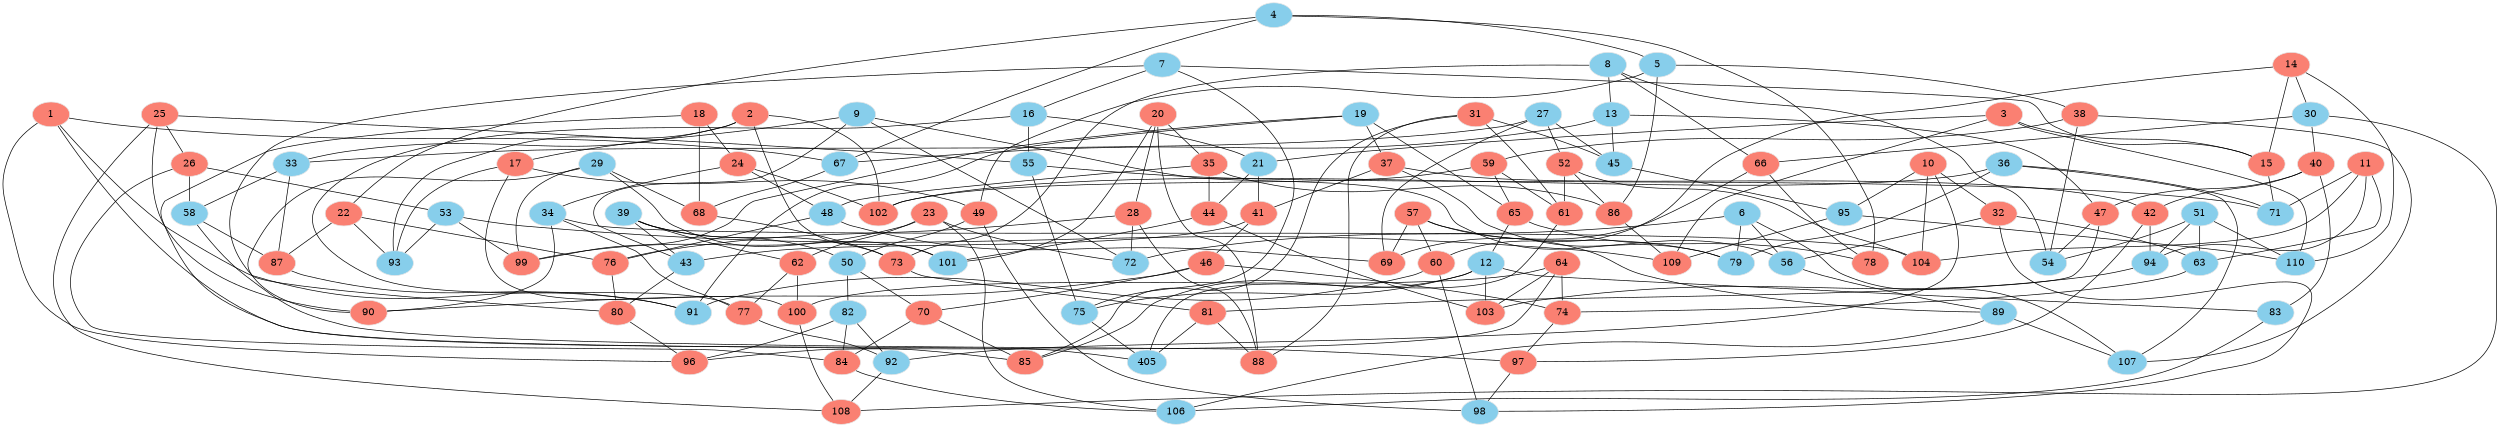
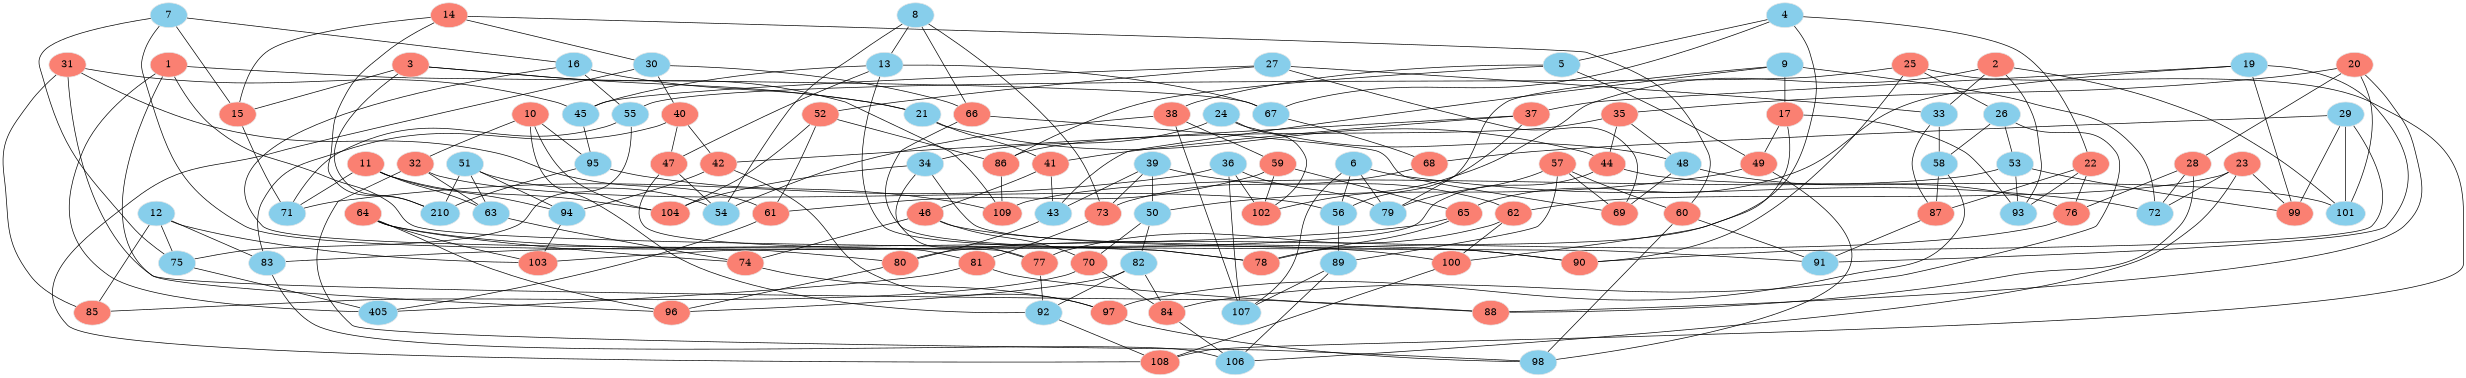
  graph {
    node [color=gray90 fillcolor=salmon style=filled]
    67 [fillcolor=skyblue]
    1
    91 [fillcolor=skyblue]
    96
    n5 [fillcolor=skyblue label=405]
    68
    33 [fillcolor=skyblue]
    2
    93 [fillcolor=skyblue]
    101 [fillcolor=skyblue]
    102
    87
    58 [fillcolor=skyblue]
    3
    15
    21 [fillcolor=skyblue]
    109
-   110 [fillcolor=skyblue]
+   110 [fillcolor=skyblue label=210]
    71 [fillcolor=skyblue]
    41
    44
    4 [fillcolor=skyblue]
    5 [fillcolor=skyblue]
    22
    78
    38
    49
    86
    76
    107 [fillcolor=skyblue]
    54 [fillcolor=skyblue]
    59
    98 [fillcolor=skyblue]
    50 [fillcolor=skyblue]
    6 [fillcolor=skyblue]
    56 [fillcolor=skyblue]
    72 [fillcolor=skyblue]
    79 [fillcolor=skyblue]
    89 [fillcolor=skyblue]
    7 [fillcolor=skyblue]
    16 [fillcolor=skyblue]
    75 [fillcolor=skyblue]
    80
    55 [fillcolor=skyblue]
    77
    8 [fillcolor=skyblue]
    66
    73
    13 [fillcolor=skyblue]
-   18
    85
-   24
+   24 [fillcolor=skyblue]
    69
    81
    9 [fillcolor=skyblue]
    17
    43 [fillcolor=skyblue]
    100
    10
    32
    92 [fillcolor=skyblue]
    95 [fillcolor=skyblue]
    104
    63 [fillcolor=skyblue]
    108
    11
    94 [fillcolor=skyblue]
    74
    103
    12 [fillcolor=skyblue]
    83 [fillcolor=skyblue]
    106 [fillcolor=skyblue]
    45 [fillcolor=skyblue]
    47
    14
    30 [fillcolor=skyblue]
    60
    40
    34 [fillcolor=skyblue]
    48 [fillcolor=skyblue]
    19 [fillcolor=skyblue]
    37
    65
    99
    42
    20
    28
    35
    88
    46
    23
    62
    90
    25
-   26
+   26 [fillcolor=skyblue]
    53 [fillcolor=skyblue]
    84
    97
    27 [fillcolor=skyblue]
    52
    61
    29 [fillcolor=skyblue]
    31
    36 [fillcolor=skyblue]
    39 [fillcolor=skyblue]
    70
    82 [fillcolor=skyblue]
    51 [fillcolor=skyblue]
    57
    64
    67 -- 68
    1 -- 67
    1 -- 91
    1 -- 96
    1 -- n5
    68 -- 73
    33 -- 87
    33 -- 58
    2 -- 33
    2 -- 93
    2 -- 101
    2 -- 102
    87 -- 91
    58 -- 87
    58 -- 97
    3 -- 15
    3 -- 21
    3 -- 109
    3 -- 110
    15 -- 71
    21 -- 41
    21 -- 44
    41 -- 43
    41 -- 46
    44 -- 101
    44 -- 103
    4 -- 67
    4 -- 5
    4 -- 22
    4 -- 78
    5 -- 38
    5 -- 49
    5 -- 86
    22 -- 93
    22 -- 87
    22 -- 76
    38 -- 107
    38 -- 54
    38 -- 59
    49 -- 98
    49 -- 50
    86 -- 109
    76 -- 80
    59 -- 102
    59 -- 65
    59 -- 61
    50 -- 70
    50 -- 82
    6 -- 107
    6 -- 56
    6 -- 72
    6 -- 79
    56 -- 89
    89 -- 107
    89 -- 106
    7 -- 15
    7 -- 16
    7 -- 75
    7 -- 80
    16 -- 21
    16 -- 55
    16 -- 77
    75 -- n5
    80 -- 96
    55 -- 71
    55 -- 75
    77 -- 92
    8 -- 54
    8 -- 66
    8 -- 73
    8 -- 13
    66 -- 78
    66 -- 69
    73 -- 81
    13 -- 67
+   13 -- 78
    13 -- 45
    13 -- 47
-   18 -- 68
-   18 -- 85
-   18 -- 24
    24 -- 102
    24 -- 34
    24 -- 48
    81 -- n5
    81 -- 88
    9 -- 72
    9 -- 79
    9 -- 17
    9 -- 43
    17 -- 93
    17 -- 49
    17 -- 100
    43 -- 80
    100 -- 108
    10 -- 32
    10 -- 92
    10 -- 95
    10 -- 104
    32 -- 98
    32 -- 56
    32 -- 63
    92 -- 108
    95 -- 109
    95 -- 110
    63 -- 74
    11 -- 71
    11 -- 104
    11 -- 63
    11 -- 94
    94 -- 103
    74 -- 97
    12 -- 75
    12 -- 85
    12 -- 103
    12 -- 83
    83 -- 106
    45 -- 95
    47 -- 54
    47 -- 81
    14 -- 15
    14 -- 110
    14 -- 30
    14 -- 60
    30 -- 66
    30 -- 108
    30 -- 40
    60 -- 91
    60 -- 98
    40 -- 83
    40 -- 47
    40 -- 42
    34 -- 77
    34 -- 104
    34 -- 90
    48 -- 76
    48 -- 69
    19 -- 91
    19 -- 37
    19 -- 65
    19 -- 99
    37 -- 41
    37 -- 56
    37 -- 42
    65 -- 78
-   65 -- 12
+   65 -- 83
    42 -- 94
    42 -- 97
    20 -- 101
    20 -- 28
    20 -- 35
    20 -- 88
    28 -- 76
    28 -- 72
    28 -- 88
    35 -- 44
    35 -- 86
    35 -- 48
    46 -- 74
    46 -- 90
    46 -- 70
    23 -- 72
    23 -- 106
    23 -- 99
    23 -- 62
    62 -- 77
    62 -- 100
    25 -- 55
    25 -- 108
    25 -- 90
    25 -- 26
    26 -- 58
    26 -- 53
    26 -- 84
    53 -- 93
    53 -- 109
    53 -- 99
    84 -- 106
    97 -- 98
    27 -- 33
    27 -- 69
    27 -- 45
    27 -- 52
    52 -- 86
    52 -- 104
    52 -- 61
    61 -- n5
    29 -- 68
    29 -- 101
    29 -- 99
    29 -- 90
    31 -- 85
    31 -- 45
    31 -- 88
    31 -- 61
    36 -- 102
    36 -- 71
    36 -- 107
    36 -- 79
    39 -- 50
    39 -- 73
    39 -- 43
    39 -- 62
    70 -- 85
    70 -- 84
    82 -- 96
    82 -- 92
    82 -- 84
    51 -- 110
    51 -- 54
    51 -- 63
    51 -- 94
    57 -- 79
    57 -- 89
    57 -- 69
    57 -- 60
    64 -- 96
    64 -- 100
    64 -- 74
    64 -- 103
  }
